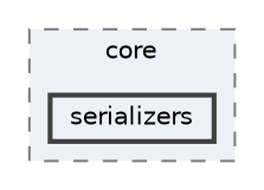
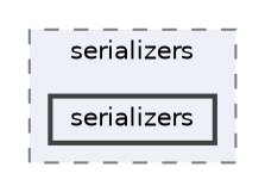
  digraph {
    compound=true
    n1 [color=grey25 fillcolor="#edf0f7" fontname=Helvetica fontsize=10 height=0.2 label=serializers shape=box style="filled,bold" width=0.4]
    subgraph cluster_1 {
      bgcolor="#edf0f7"
      fontname=Helvetica
      fontsize=10
-     label=core
+     label=serializers
      pencolor=grey50
      style="filled,dashed"
      n1
    }
  }
